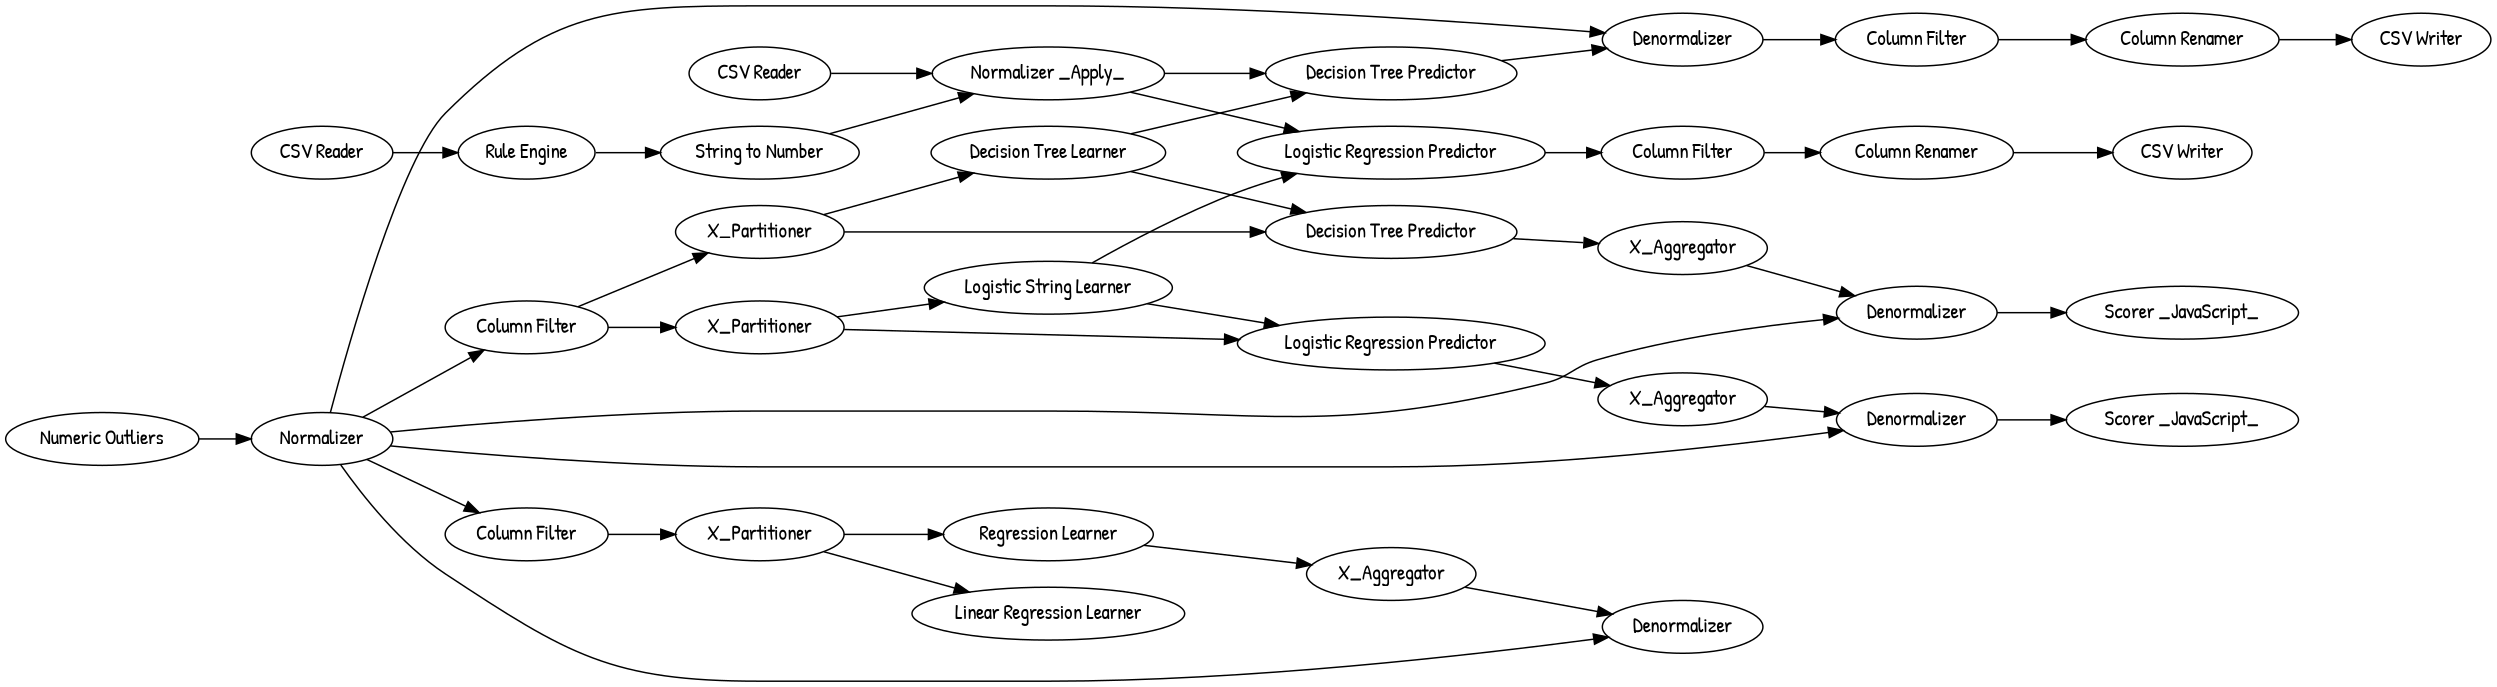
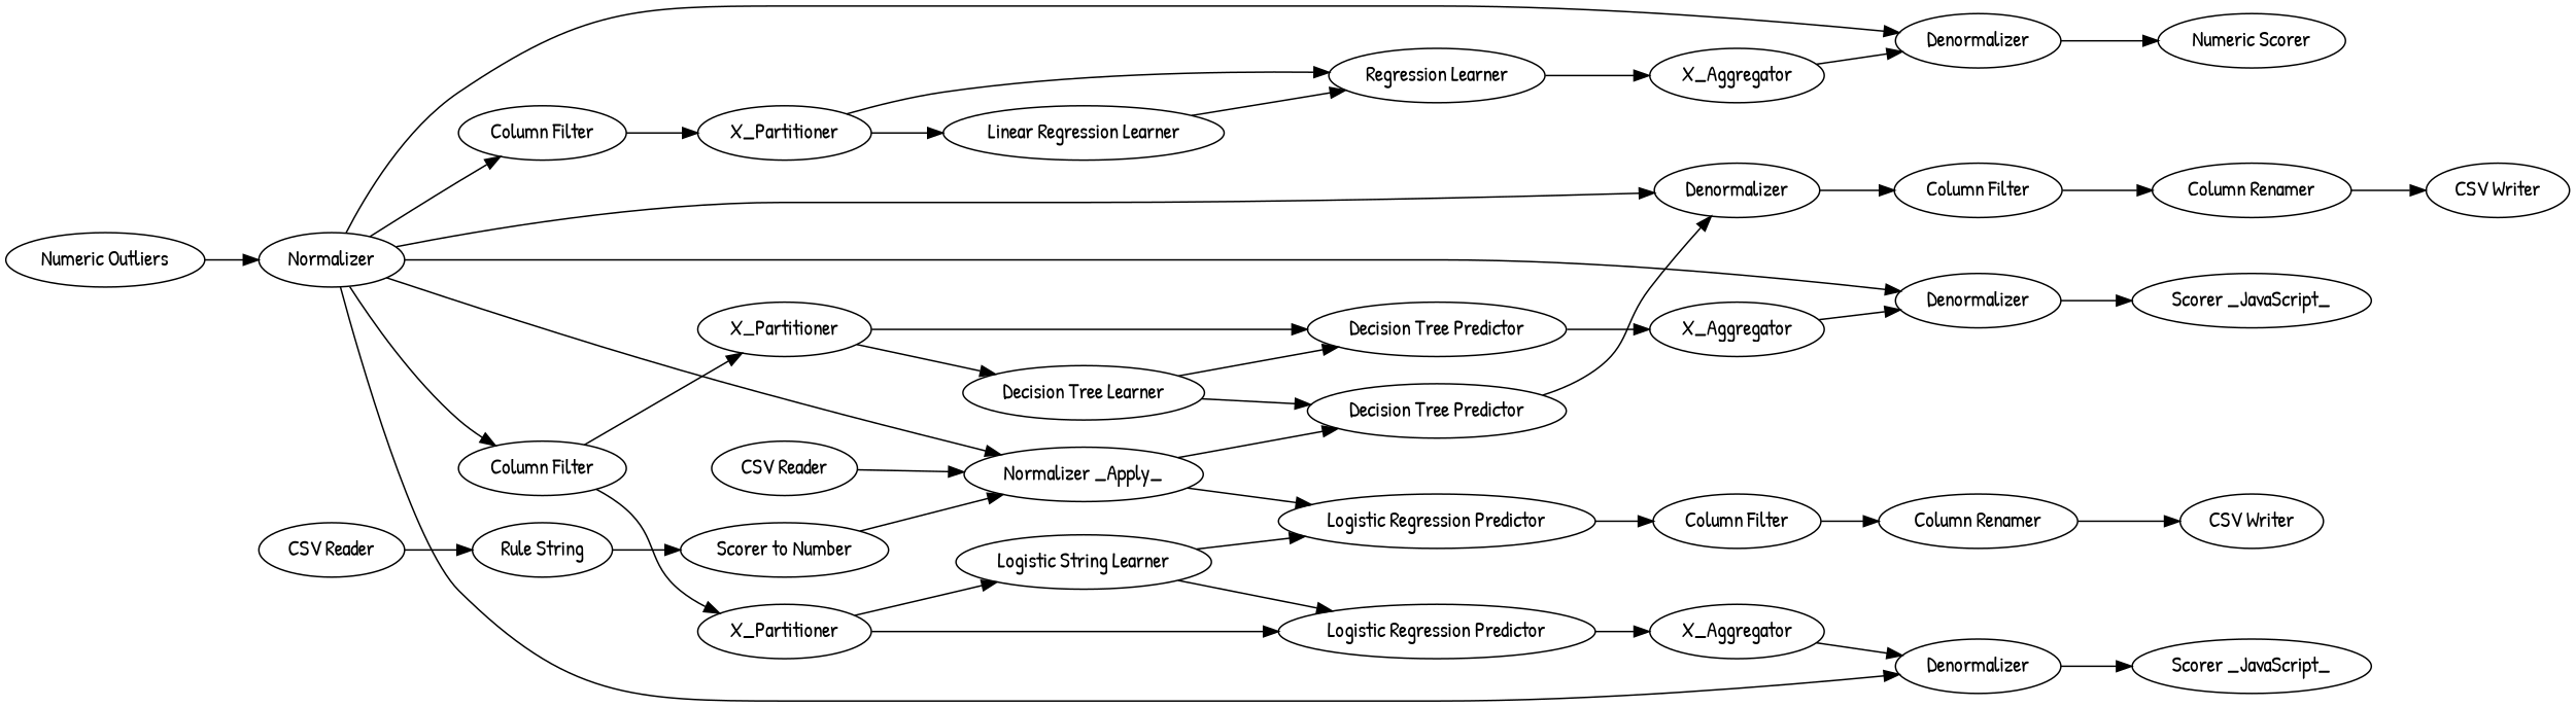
  digraph {
    fontname="Patrick Hand"
    rankdir=LR
    node [fontname="Patrick Hand"]
    edge [fontname="Patrick Hand"]
    n1 [label="CSV Reader"]
-   n2 [label="Rule Engine"]
-   n3 [label="String to Number"]
+   n2 [label="Rule String"]
+   n3 [label="Scorer to Number"]
    n4 [label="Normalizer _Apply_"]
    n5 [label="Numeric Outliers"]
    n6 [label=Normalizer]
    n7 [label="Linear Regression Learner"]
    n8 [label="Regression Learner"]
    n9 [label=X_Aggregator]
    n10 [label=Denormalizer]
+   n11 [label="Numeric Scorer"]
    n12 [label="Logistic Regression Predictor"]
    n13 [label=X_Aggregator]
    n14 [label=Denormalizer]
    n15 [label="Logistic String Learner"]
    n16 [label="Logistic Regression Predictor"]
    n17 [label="Column Filter"]
    n18 [label="Column Filter"]
    n19 [label=X_Partitioner]
    n20 [label="Column Filter"]
    n21 [label=X_Partitioner]
    n22 [label=X_Partitioner]
    n23 [label="Decision Tree Learner"]
    n24 [label="Decision Tree Predictor"]
    n25 [label=Denormalizer]
    n26 [label=Denormalizer]
    n27 [label="Scorer _JavaScript_"]
    n28 [label="Scorer _JavaScript_"]
    n29 [label="Decision Tree Predictor"]
    n30 [label="Column Filter"]
    n31 [label="CSV Reader"]
    n32 [label=X_Aggregator]
    n33 [label="Column Renamer"]
    n34 [label="CSV Writer"]
    n35 [label="Column Renamer"]
    n36 [label="CSV Writer"]
    n1 -> n2
    n2 -> n3
    n3 -> n4
    n4 -> n16
    n4 -> n29
    n5 -> n6
+   n6 -> n4
    n6 -> n10
    n6 -> n14
    n6 -> n18
    n6 -> n20
    n6 -> n25
    n6 -> n26
+   n7 -> n8
    n8 -> n9
    n9 -> n10
+   n10 -> n11
    n12 -> n13
    n13 -> n14
    n14 -> n28
    n15 -> n12
    n15 -> n16
    n16 -> n17
    n17 -> n35
    n18 -> n19
    n19 -> n7
    n19 -> n8
    n20 -> n21
    n20 -> n22
    n21 -> n23
    n21 -> n24
    n22 -> n12
    n22 -> n15
    n23 -> n24
    n23 -> n29
    n24 -> n32
    n25 -> n27
    n26 -> n30
    n29 -> n26
    n30 -> n33
    n31 -> n4
    n32 -> n25
    n33 -> n34
    n35 -> n36
  }
